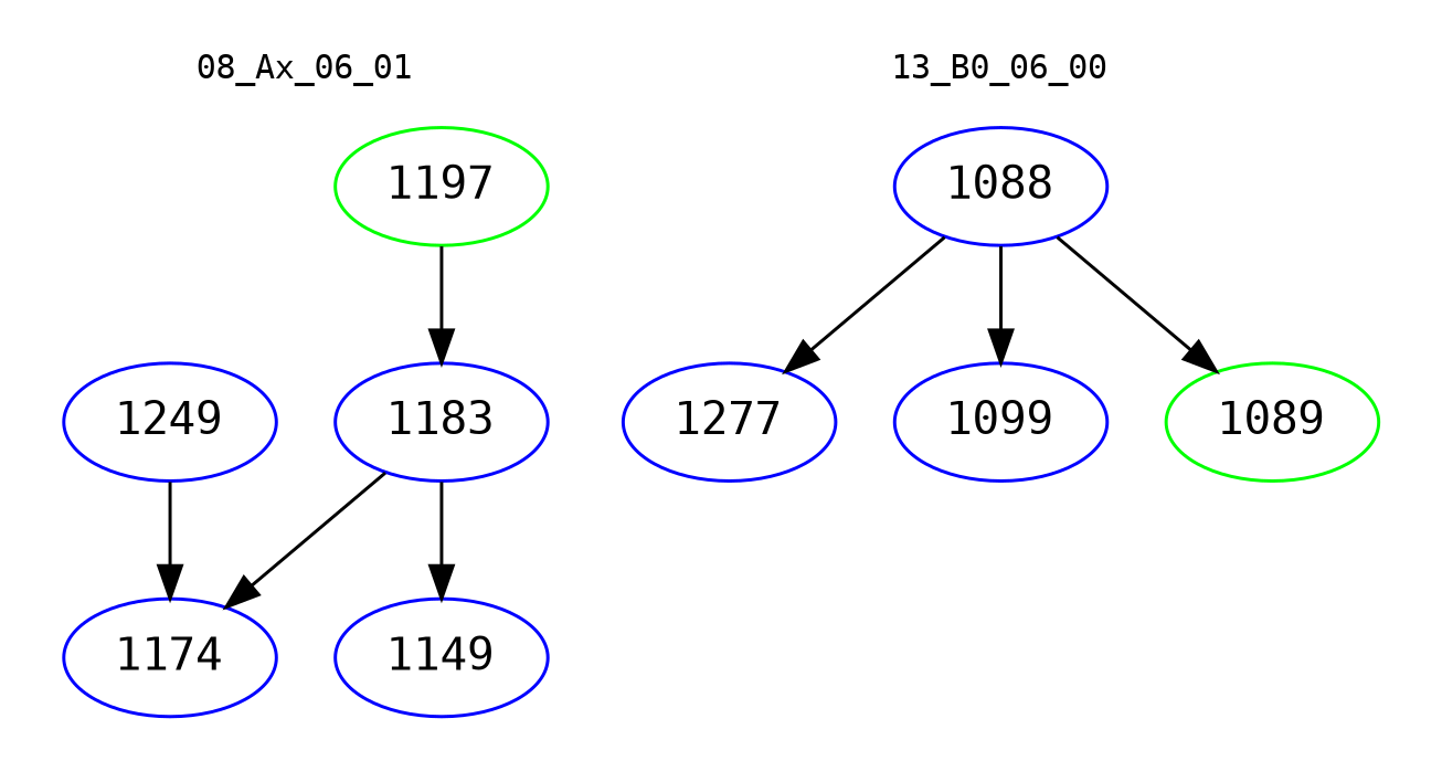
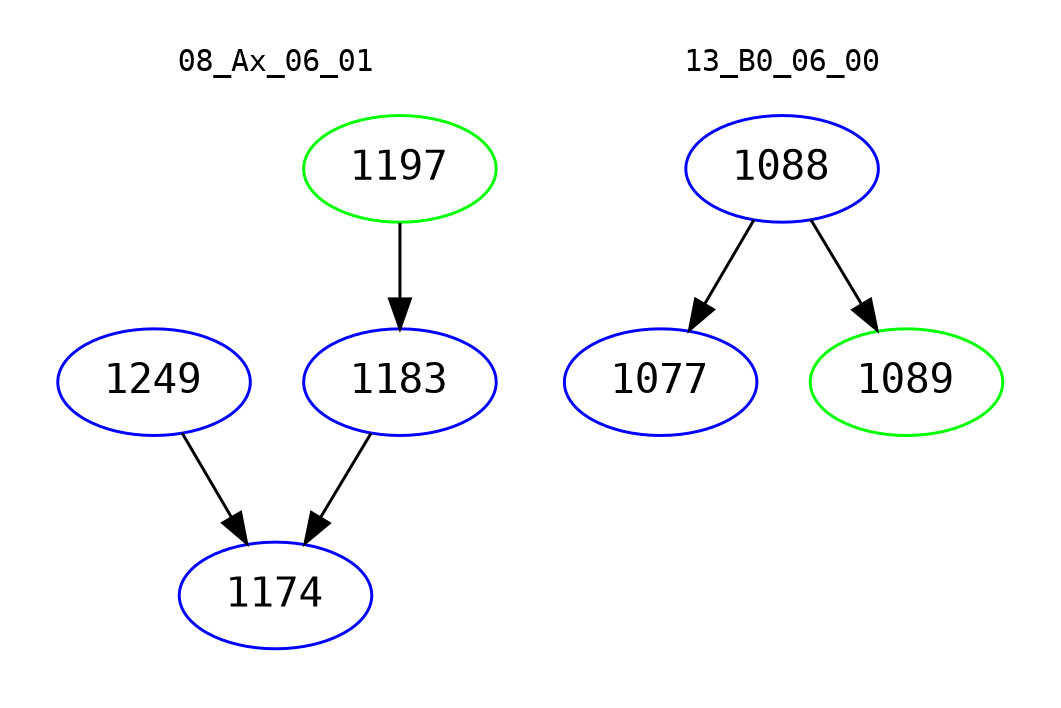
  digraph {
    fontname="DejaVu Sans Mono"
    node [color=blue fontname="DejaVu Sans Mono"]
    edge [color=black fontname="DejaVu Sans Mono"]
    n1 [label=1183]
    n2 [label=1174]
    n3 [color=green label=1197]
-   n4 [label=1149]
    n5 [label=1249]
    n6 [label=1088]
-   n7 [label=1277]
-   n8 [label=1099]
+   n7 [label=1077]
    n9 [color=green label=1089]
    subgraph cluster_1 {
      color=white
      fontsize=10
      label="08_Ax_06_01"
      n1
      n2
      n3
-     n4
      n5
    }
    subgraph cluster_2 {
      color=white
      fontsize=10
      label="13_B0_06_00"
      n6
      n7
-     n8
      n9
    }
    n1 -> n2
-   n1 -> n4
    n3 -> n1
    n5 -> n2
    n6 -> n7
-   n6 -> n8
    n6 -> n9
  }
